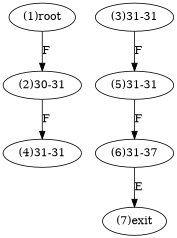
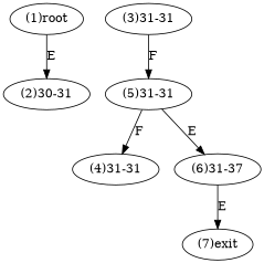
  digraph {
    n1 [label="(1)root"]
    n2 [label="(2)30-31"]
    n3 [label="(4)31-31"]
    n4 [label="(3)31-31"]
    n5 [label="(5)31-31"]
    n6 [label="(6)31-37"]
    n7 [label="(7)exit"]
-   n1 -> n2 [label=F]
-   n2 -> n3 [label=F]
+   n1 -> n2 [label=E]
+   n5 -> n3 [label=F]
    n4 -> n5 [label=F]
-   n5 -> n6 [label=F]
+   n5 -> n6 [label=E]
    n6 -> n7 [label=E]
  }
